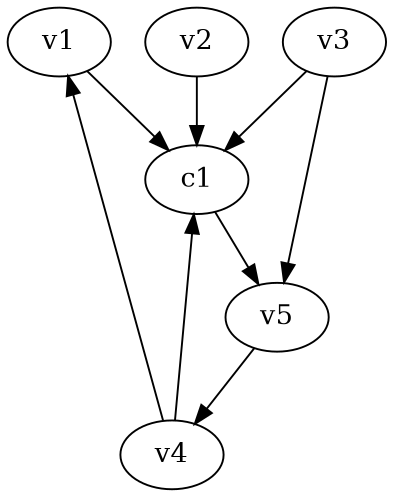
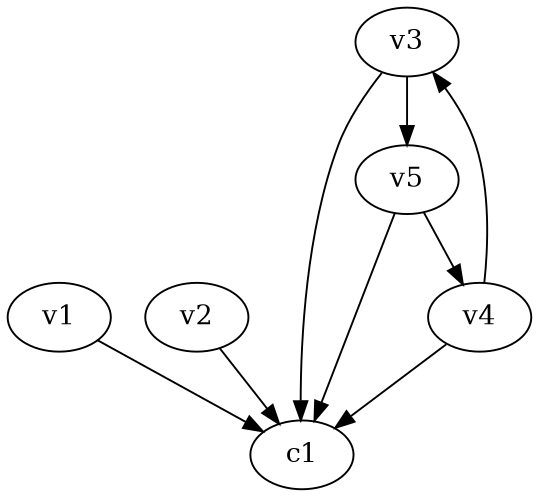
  strict digraph {
    edge [weight=1]
    v1
    c1
    v2
    v3
    v5
    v4
    v1 -> c1
    v2 -> c1
    v3 -> c1
    v3 -> v5
-   c1 -> v5
+   v5 -> c1
    v5 -> v4
    v4 -> c1
-   v4 -> v1
+   v4 -> v3
  }
